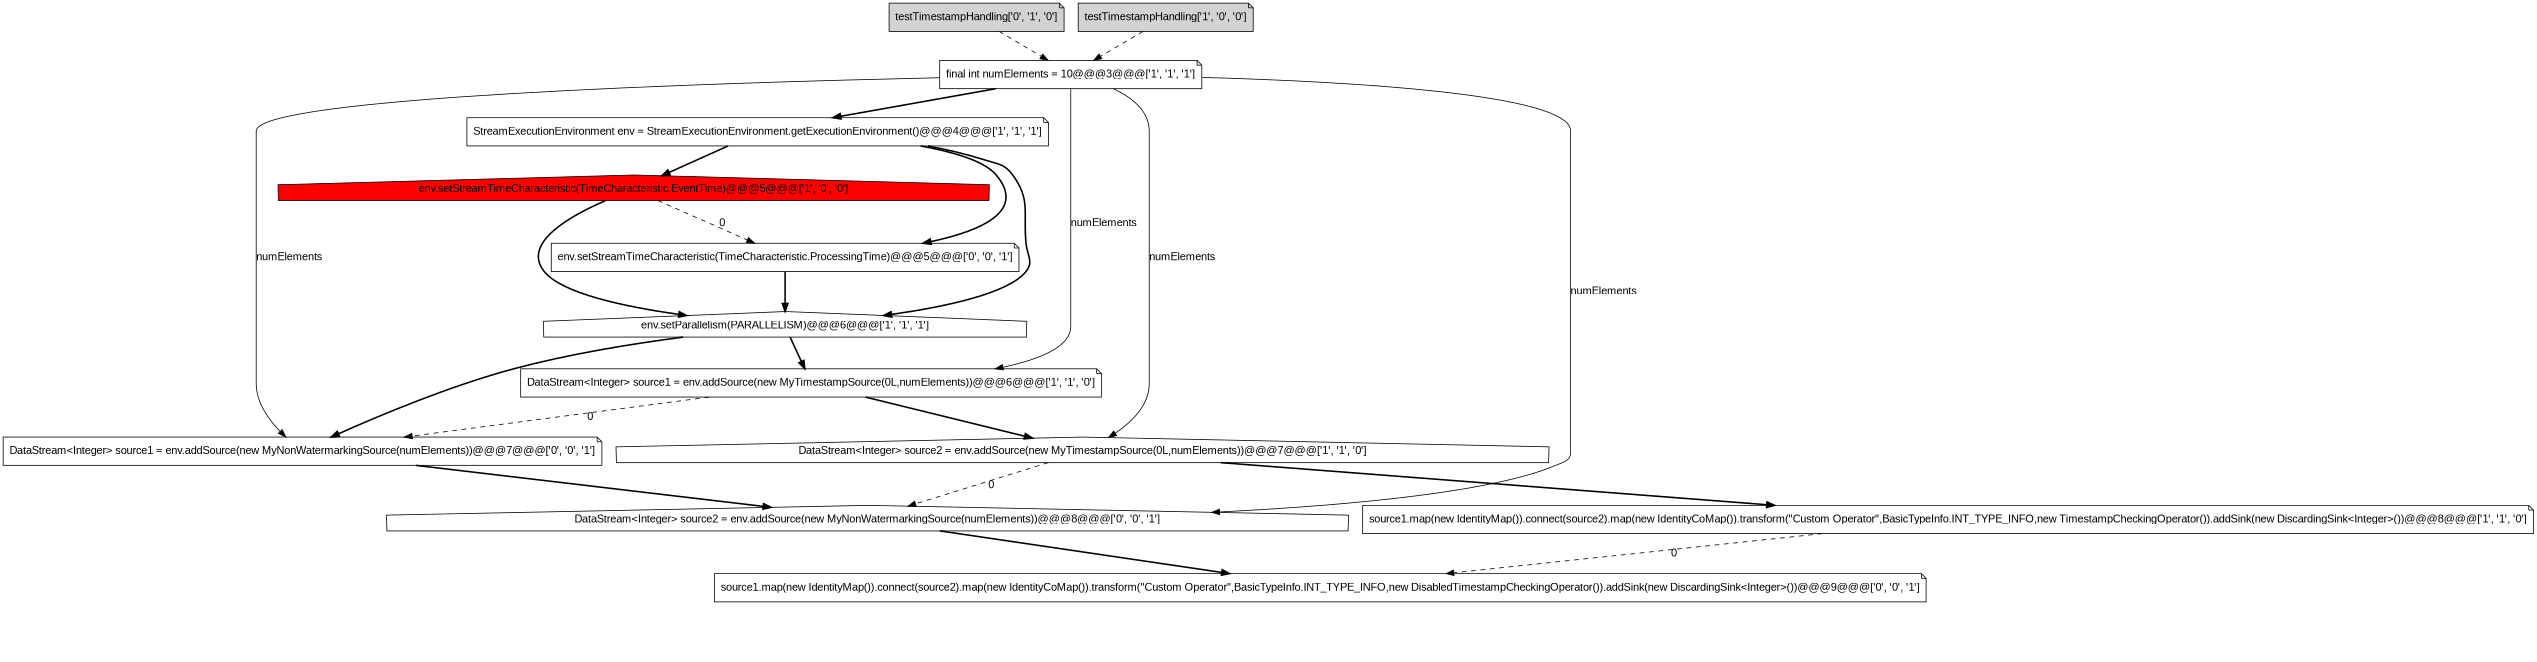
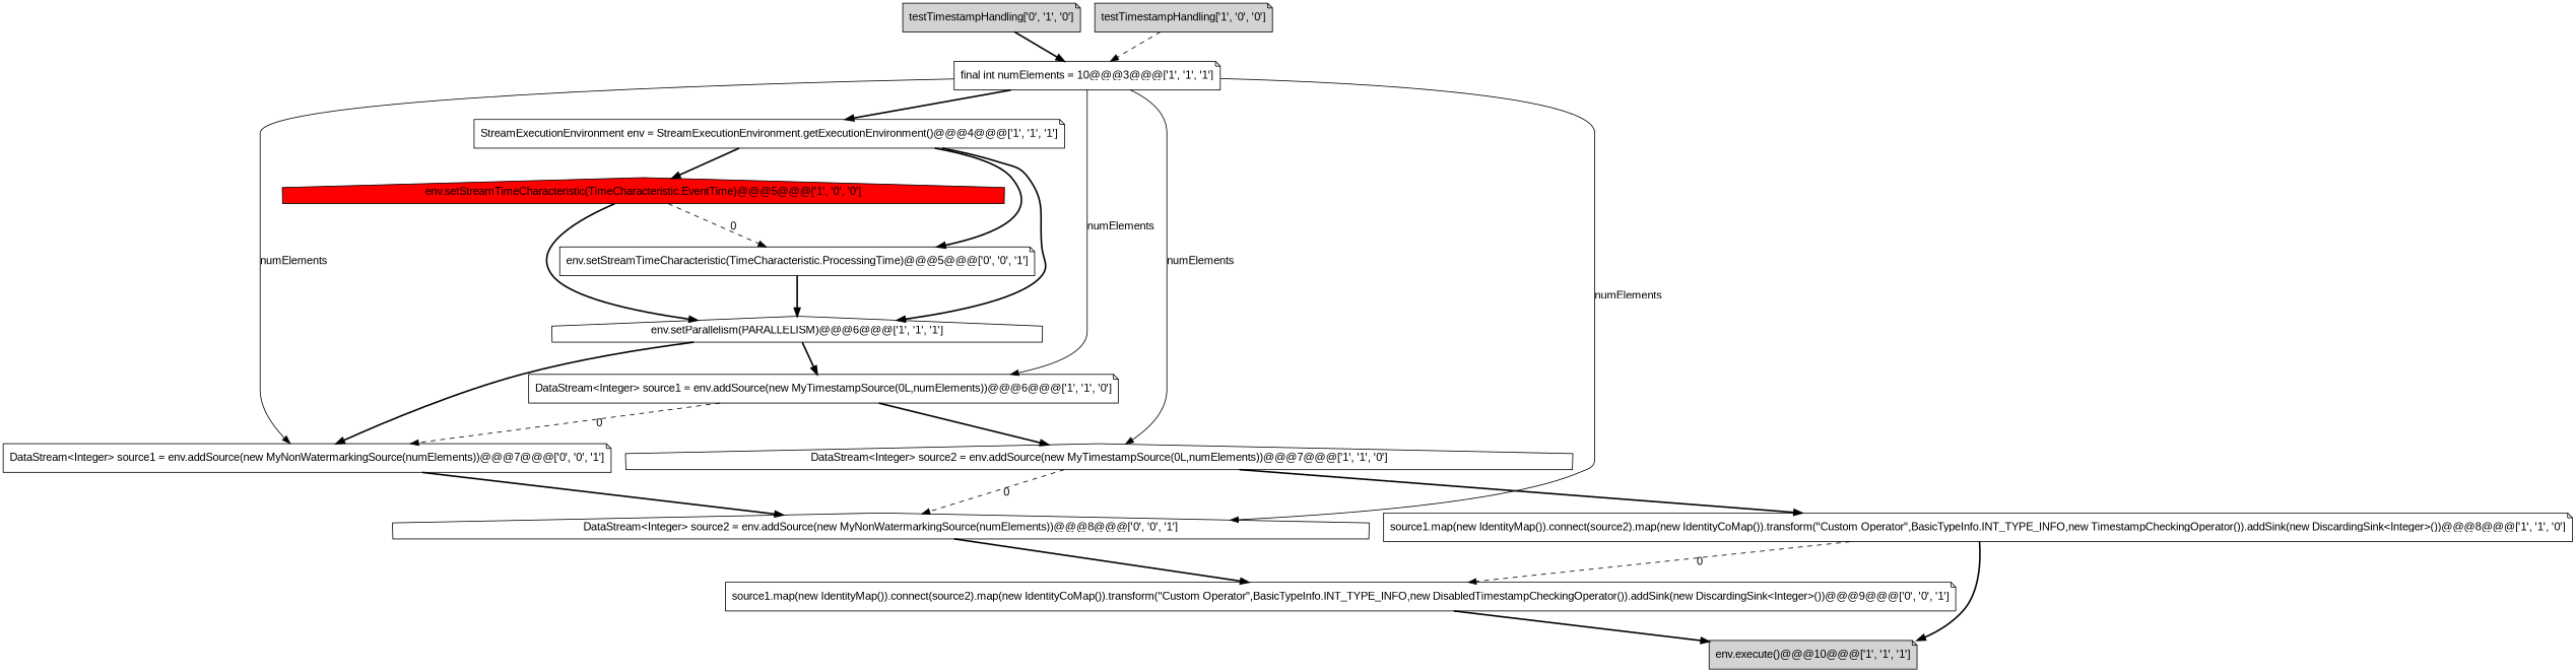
  digraph {
    fontname="Liberation Sans"
    node [fillcolor=white fontname="Liberation Sans" shape=note style=filled]
    edge [fontname="Liberation Sans" style=bold]
    n1 [label="final int numElements = 10@@@3@@@['1', '1', '1']"]
    n2 [label="DataStream<Integer> source2 = env.addSource(new MyNonWatermarkingSource(numElements))@@@8@@@['0', '0', '1']" shape=house]
    n3 [label="DataStream<Integer> source1 = env.addSource(new MyNonWatermarkingSource(numElements))@@@7@@@['0', '0', '1']"]
    n4 [label="DataStream<Integer> source1 = env.addSource(new MyTimestampSource(0L,numElements))@@@6@@@['1', '1', '0']"]
    n5 [label="DataStream<Integer> source2 = env.addSource(new MyTimestampSource(0L,numElements))@@@7@@@['1', '1', '0']" shape=house]
    n6 [label="StreamExecutionEnvironment env = StreamExecutionEnvironment.getExecutionEnvironment()@@@4@@@['1', '1', '1']"]
    n7 [label="source1.map(new IdentityMap()).connect(source2).map(new IdentityCoMap()).transform(\"Custom Operator\",BasicTypeInfo.INT_TYPE_INFO,new DisabledTimestampCheckingOperator()).addSink(new DiscardingSink<Integer>())@@@9@@@['0', '0', '1']"]
+   n8 [fillcolor=lightgray label="env.execute()@@@10@@@['1', '1', '1']"]
    n9 [fillcolor=lightgray label="testTimestampHandling['0', '1', '0']"]
    n10 [label="env.setStreamTimeCharacteristic(TimeCharacteristic.ProcessingTime)@@@5@@@['0', '0', '1']"]
    n11 [label="env.setParallelism(PARALLELISM)@@@6@@@['1', '1', '1']" shape=house]
    n12 [label="source1.map(new IdentityMap()).connect(source2).map(new IdentityCoMap()).transform(\"Custom Operator\",BasicTypeInfo.INT_TYPE_INFO,new TimestampCheckingOperator()).addSink(new DiscardingSink<Integer>())@@@8@@@['1', '1', '0']"]
    n13 [fillcolor=red label="env.setStreamTimeCharacteristic(TimeCharacteristic.EventTime)@@@5@@@['1', '0', '0']" shape=house]
    n14 [fillcolor=lightgray label="testTimestampHandling['1', '0', '0']"]
    n1 -> n2 [label=numElements style=solid]
    n1 -> n3 [label=numElements style=solid]
    n1 -> n4 [label=numElements style=solid]
    n1 -> n5 [label=numElements style=solid]
    n1 -> n6
    n2 -> n7
    n3 -> n2
    n4 -> n3 [label=0 style=dashed]
    n4 -> n5
    n5 -> n2 [label=0 style=dashed]
    n5 -> n12
    n6 -> n10
    n6 -> n11
    n6 -> n13
-   n9 -> n1 [style=dashed]
+   n7 -> n8
+   n9 -> n1
    n10 -> n11
    n11 -> n3
    n11 -> n4
    n12 -> n7 [label=0 style=dashed]
+   n12 -> n8
    n13 -> n10 [label=0 style=dashed]
    n13 -> n11
    n14 -> n1 [style=dashed]
  }
